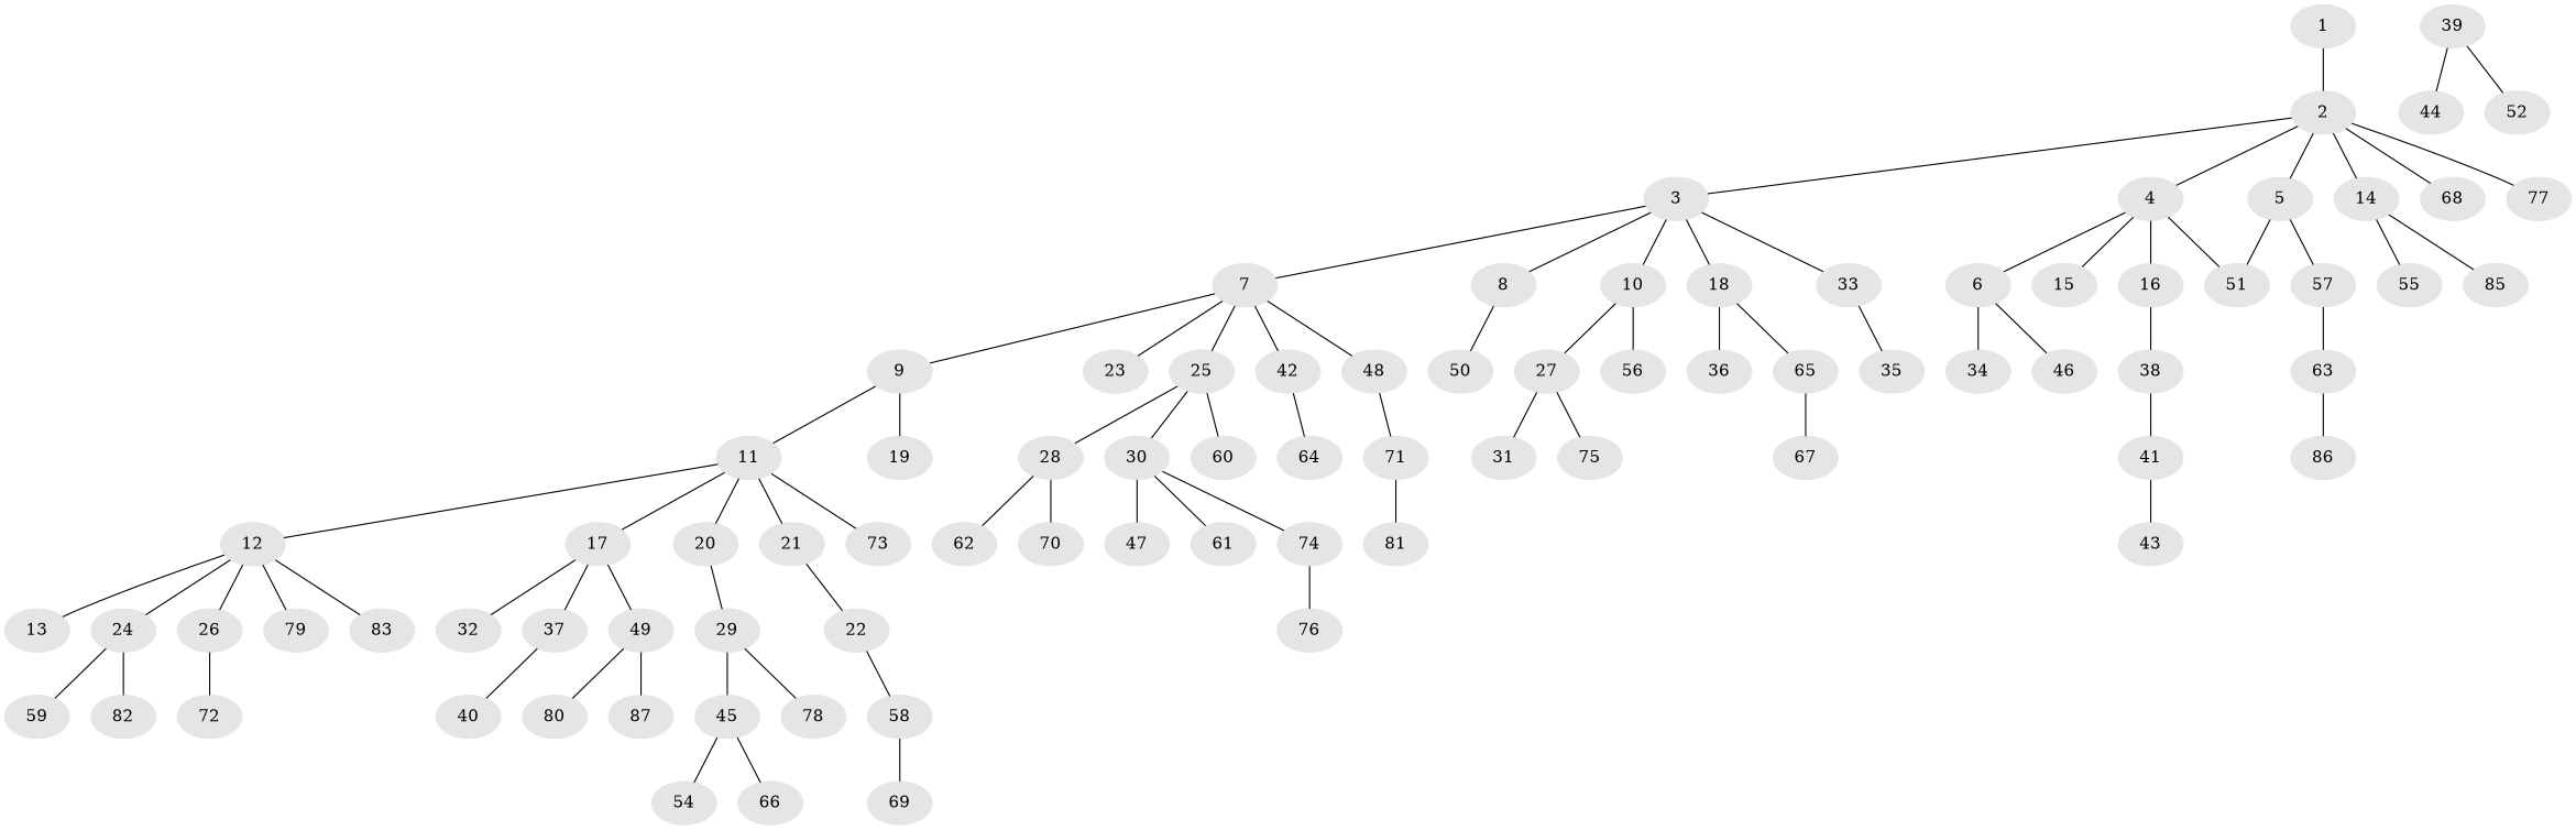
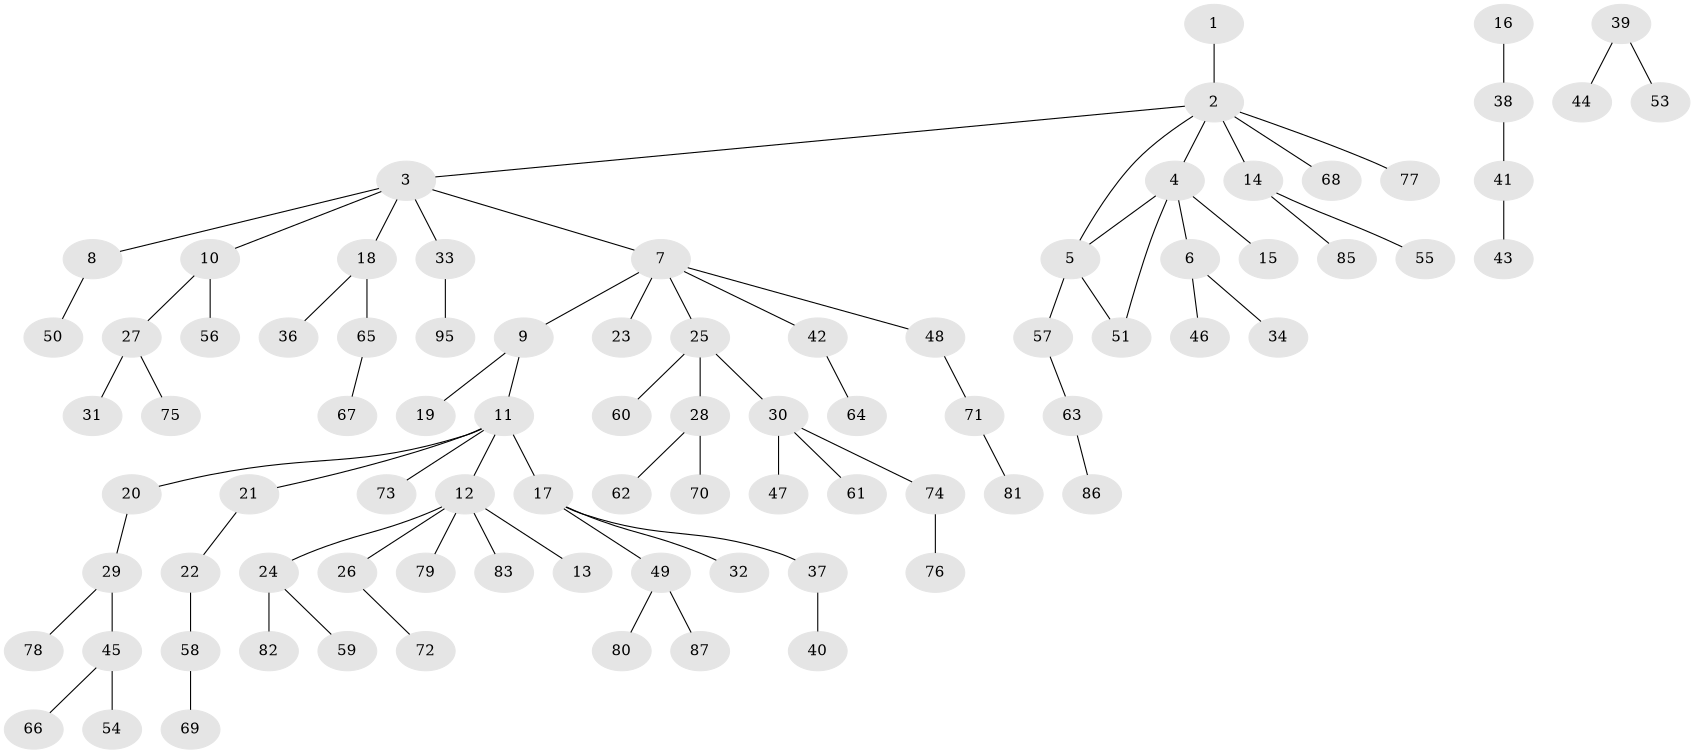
  graph {
    node [color=gray90 style=filled]
    1
    2
    3
    4
    5
    14
    68
    77
    7
    8
    10
    18
    33
    6
    15
    16
    51
    57
    55
    85
    9
    23
    25
    42
    48
    50
    27
    56
    36
    65
-   35
+   35 [label=95]
    34
    46
    38
    39
    44
-   52
+   52 [label=53]
    63
    11
    19
    28
    30
    60
    64
    71
    12
    17
    20
    21
    73
    31
    75
    13
    24
    26
    79
    83
    32
    37
    49
    29
    22
    59
    82
    72
    41
    40
    80
    87
    67
    45
    78
    58
    69
    62
    70
    47
    61
    74
    54
    66
    76
    43
    81
    86
    1 -- 2
    2 -- 3
    2 -- 4
    2 -- 5
    2 -- 14
    2 -- 68
    2 -- 77
    3 -- 7
    3 -- 8
    3 -- 10
    3 -- 18
    3 -- 33
    4 -- 6
    4 -- 15
-   4 -- 16
+   4 -- 5
    4 -- 51
    5 -- 51
    5 -- 57
    14 -- 55
    14 -- 85
    7 -- 9
    7 -- 23
    7 -- 25
    7 -- 42
    7 -- 48
    8 -- 50
    10 -- 27
    10 -- 56
    18 -- 36
    18 -- 65
    33 -- 35
    6 -- 34
    6 -- 46
    16 -- 38
    57 -- 63
    9 -- 11
    9 -- 19
    25 -- 28
    25 -- 30
    25 -- 60
    42 -- 64
    48 -- 71
    27 -- 31
    27 -- 75
    65 -- 67
    38 -- 41
    39 -- 44
    39 -- 52
    63 -- 86
    11 -- 12
    11 -- 17
    11 -- 20
    11 -- 21
    11 -- 73
    28 -- 62
    28 -- 70
    30 -- 47
    30 -- 61
    30 -- 74
    71 -- 81
    12 -- 13
    12 -- 24
    12 -- 26
    12 -- 79
    12 -- 83
    17 -- 32
    17 -- 37
    17 -- 49
    20 -- 29
    21 -- 22
    24 -- 59
    24 -- 82
    26 -- 72
    37 -- 40
    49 -- 80
    49 -- 87
    29 -- 45
    29 -- 78
    22 -- 58
    41 -- 43
    45 -- 54
    45 -- 66
    58 -- 69
    74 -- 76
  }
